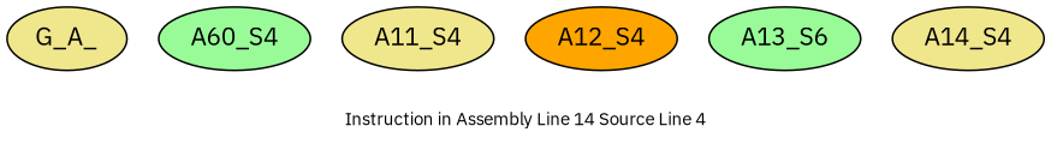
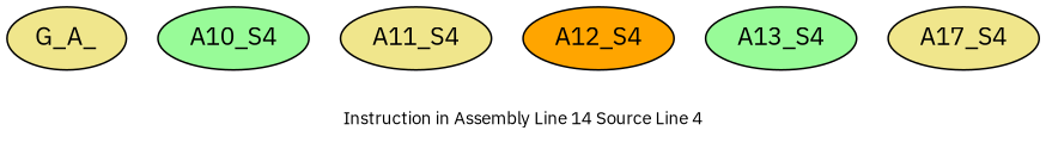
  digraph {
    fontsize=10
    label="Instruction in Assembly Line 14 Source Line 4"
    fontname="IBM Plex Sans"
    node [style=filled fillcolor=khaki fontname="IBM Plex Sans"]
    G_A_
-   A10_S4 [fillcolor=palegreen label=A60_S4]
+   A10_S4 [fillcolor=palegreen]
    A11_S4
    A12_S4 [fillcolor=orange]
-   A13_S4 [fillcolor=palegreen label=A13_S6]
-   A14_S4
+   A13_S4 [fillcolor=palegreen]
+   A14_S4 [label=A17_S4]
  }
